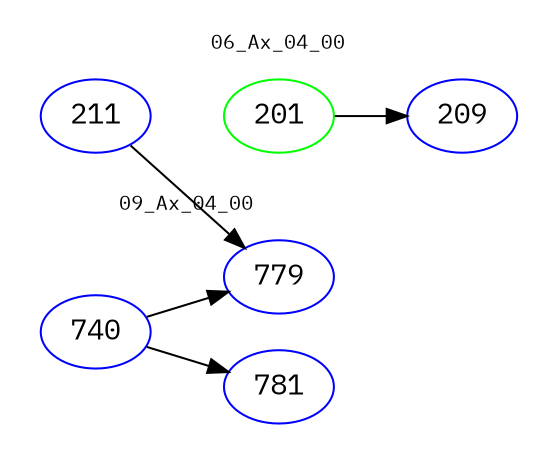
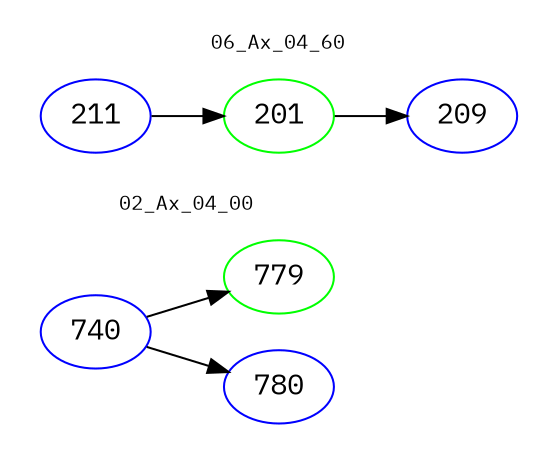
  digraph {
    fontname="IBM Plex Mono"
    rankdir=LR
    node [color=blue fontname="IBM Plex Mono"]
    edge [color=black fontname="IBM Plex Mono"]
    n1 [label=211]
    n2 [color=green label=201]
    n3 [label=209]
    n4 [label=740]
-   n5 [label=779]
-   n6 [label=781]
+   n5 [color=green label=779]
+   n6 [label=780]
    subgraph cluster_1 {
      color=white
      fontsize=10
-     label="06_Ax_04_00"
+     label="06_Ax_04_60"
      n1
      n2
      n3
    }
    subgraph cluster_2 {
      color=white
      fontsize=10
-     label="09_Ax_04_00"
+     label="02_Ax_04_00"
      n4
      n5
      n6
    }
-   n1 -> n5
+   n1 -> n2
    n2 -> n3
    n4 -> n5
    n4 -> n6
  }
